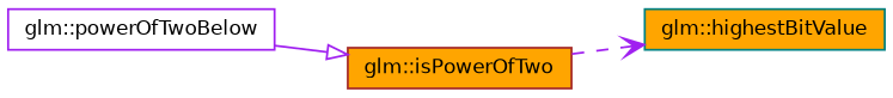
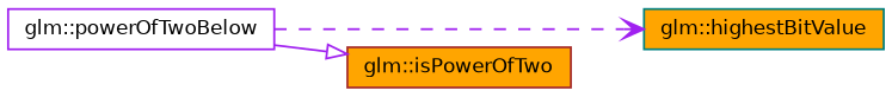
  digraph {
    fontname="DejaVu Sans"
    rankdir=LR
    node [fillcolor=orange fontname="DejaVu Sans" fontsize=10 shape=record style=filled]
    edge [color=purple fontname="DejaVu Sans" fontsize=10 labelfontname=FreeSans labelfontsize=10]
    n1 [color=purple fillcolor=white fontcolor=black height=0.2 label="glm::powerOfTwoBelow" width=0.4]
    n2 [color=teal height=0.2 label="glm::highestBitValue" width=0.4]
    n3 [color=brown height=0.2 label="glm::isPowerOfTwo" width=0.4]
-   n3 -> n2 [arrowhead=vee style=dashed]
+   n1 -> n2 [arrowhead=vee style=dashed]
    n1 -> n3 [arrowhead=onormal style=solid]
  }
